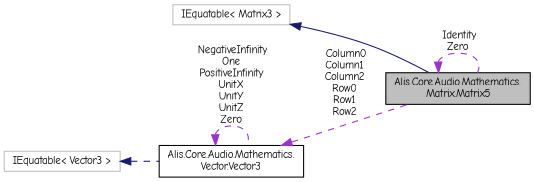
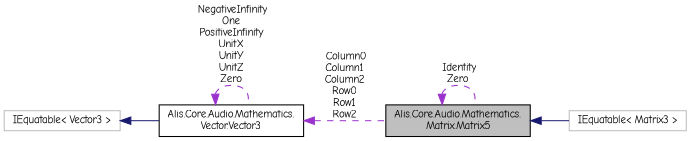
  digraph {
    fontname="Comic Neue"
    rankdir=LR
    node [color=black fillcolor=white fontname="Comic Neue" fontsize=10 shape=record style=filled]
    edge [color=darkorchid3 dir=back fontname="Comic Neue" fontsize=10 labelfontname=Helvetica labelfontsize=10 style=dashed]
    n1 [fillcolor=grey75 fontcolor=black height=0.2 label="Alis.Core.Audio.Mathematics.\lMatrix.Matrix5" width=0.4]
    n2 [color=grey75 height=0.2 label="IEquatable\< Matrix3 \>" width=0.4]
    n3 [height=0.2 label="Alis.Core.Audio.Mathematics.\lVector.Vector3" width=0.4]
    n4 [color=grey75 height=0.2 label="IEquatable\< Vector3 \>" width=0.4]
    n1 -> n1 [label=" Identity\nZero"]
-   n2 -> n1 [color=midnightblue style=solid]
+   n1 -> n2 [color=midnightblue style=solid]
    n3 -> n1 [label=" Column0\nColumn1\nColumn2\nRow0\nRow1\nRow2"]
    n3 -> n3 [label=" NegativeInfinity\nOne\nPositiveInfinity\nUnitX\nUnitY\nUnitZ\nZero"]
-   n4 -> n3 [color=midnightblue]
+   n4 -> n3 [color=midnightblue style=solid]
  }
